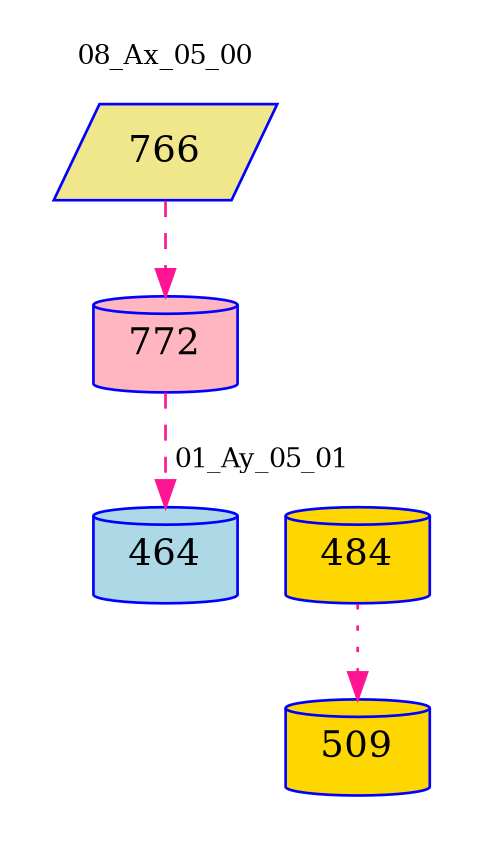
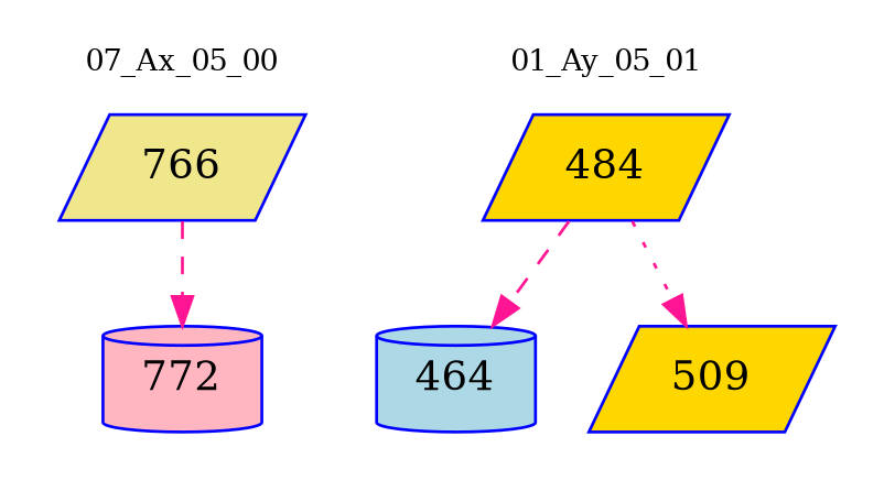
  digraph {
    node [color=blue fillcolor=gold shape=cylinder style=filled]
    edge [color=deeppink style=dashed]
    n1 [fillcolor=khaki label=766 shape=parallelogram]
    n2 [fillcolor=lightpink label=772]
-   n3 [label=484]
+   n3 [label=484 shape=parallelogram]
    n4 [fillcolor=lightblue label=464]
-   n5 [label=509]
+   n5 [label=509 shape=parallelogram]
    subgraph cluster_1 {
      color=white
      fontsize=10
-     label="08_Ax_05_00"
+     label="07_Ax_05_00"
      n1
      n2
    }
    subgraph cluster_2 {
      color=white
      fontsize=10
      label="01_Ay_05_01"
      n3
      n4
      n5
    }
    n1 -> n2
-   n2 -> n4
+   n3 -> n4
    n3 -> n5 [style=dotted]
  }
